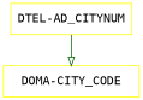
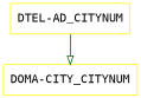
  digraph {
    fontname="DejaVu Sans Mono"
    node [color=yellow shape=box fontname="DejaVu Sans Mono"]
    "DTEL-AD_CITYNUM"
-   "DOMA-CITY_CODE"
+   "DOMA-CITY_CODE" [label="DOMA-CITY_CITYNUM"]
    "DTEL-AD_CITYNUM" -> "DOMA-CITY_CODE" [color=darkgreen arrowhead=onormal fontname="DejaVu Sans Mono"]
  }
